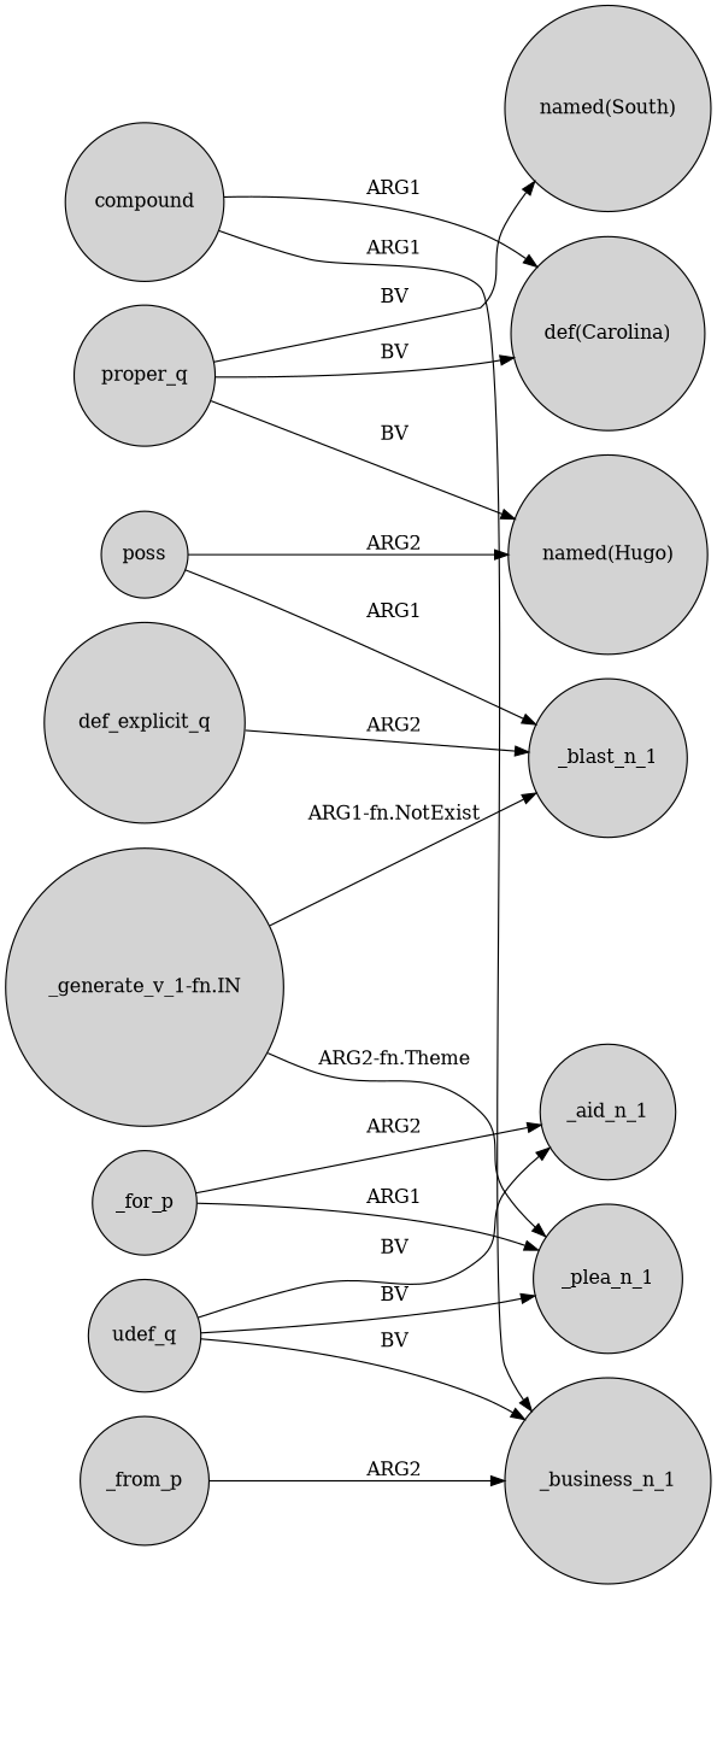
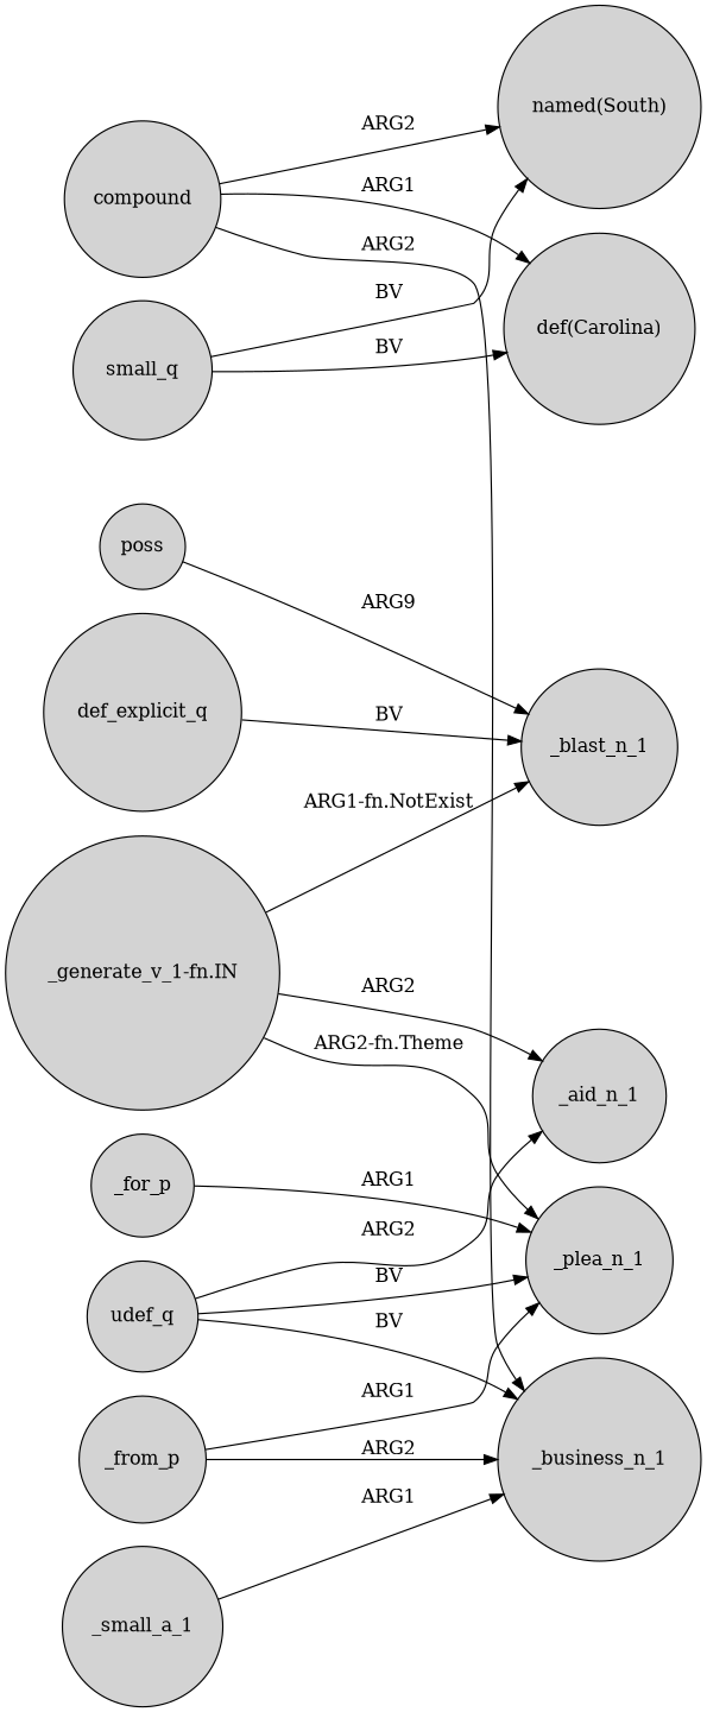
  digraph {
    rankdir=LR
    node [shape=circle style=filled]
    compound
    "named(South)"
    _business_n_1
    n4 [label="def(Carolina)"]
    "_generate_v_1-fn.IN"
    _blast_n_1
    _plea_n_1
    _for_p
    _aid_n_1
    udef_q
    poss
-   "named(Hugo)"
    def_explicit_q
+   _small_a_1
    _from_p
-   proper_q
-   compound -> _business_n_1 [label=ARG1]
+   proper_q [label=small_q]
+   compound -> "named(South)" [label=ARG2]
+   compound -> _business_n_1 [label=ARG2]
    compound -> n4 [label=ARG1]
    "_generate_v_1-fn.IN" -> _blast_n_1 [label="ARG1-fn.NotExist"]
    "_generate_v_1-fn.IN" -> _plea_n_1 [label="ARG2-fn.Theme"]
    _for_p -> _plea_n_1 [label=ARG1]
-   _for_p -> _aid_n_1 [label=ARG2]
+   "_generate_v_1-fn.IN" -> _aid_n_1 [label=ARG2]
    udef_q -> _business_n_1 [label=BV]
    udef_q -> _plea_n_1 [label=BV]
-   udef_q -> _aid_n_1 [label=BV]
-   poss -> _blast_n_1 [label=ARG1]
-   poss -> "named(Hugo)" [label=ARG2]
-   def_explicit_q -> _blast_n_1 [label=ARG2]
+   udef_q -> _aid_n_1 [label=ARG2]
+   poss -> _blast_n_1 [label=ARG9]
+   def_explicit_q -> _blast_n_1 [label=BV]
+   _small_a_1 -> _business_n_1 [label=ARG1]
    _from_p -> _business_n_1 [label=ARG2]
+   _from_p -> _plea_n_1 [label=ARG1]
    proper_q -> "named(South)" [label=BV]
    proper_q -> n4 [label=BV]
-   proper_q -> "named(Hugo)" [label=BV]
  }
